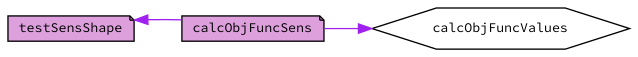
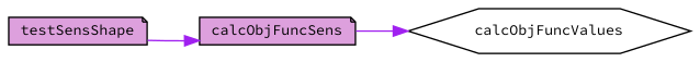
  digraph {
    fontname="Source Code Pro"
    rankdir=LR
    node [color=black fillcolor=plum fontname="Source Code Pro" fontsize=10 shape=note style=filled]
    edge [arrowhead=normal color=purple fontname="Source Code Pro" fontsize=10 labelfontname=Helvetica labelfontsize=10 style=solid]
    n1 [fontcolor=black height=0.2 label=testSensShape width=0.4]
    n2 [height=0.2 label=calcObjFuncSens width=0.4]
    n3 [fillcolor=white height=0.2 label=calcObjFuncValues shape=hexagon width=0.4]
-   n2 -> n1
+   n1 -> n2
    n2 -> n3
  }
